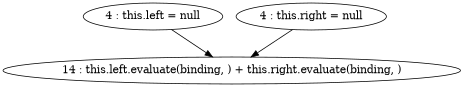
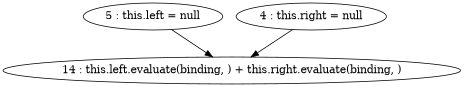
  digraph {
-   "4 : this.left = null"
+   "4 : this.left = null" [label="5 : this.left = null"]
    "14 : this.left.evaluate(binding, ) + this.right.evaluate(binding, )"
    "4 : this.right = null"
    "4 : this.left = null" -> "14 : this.left.evaluate(binding, ) + this.right.evaluate(binding, )"
    "4 : this.right = null" -> "14 : this.left.evaluate(binding, ) + this.right.evaluate(binding, )"
  }
